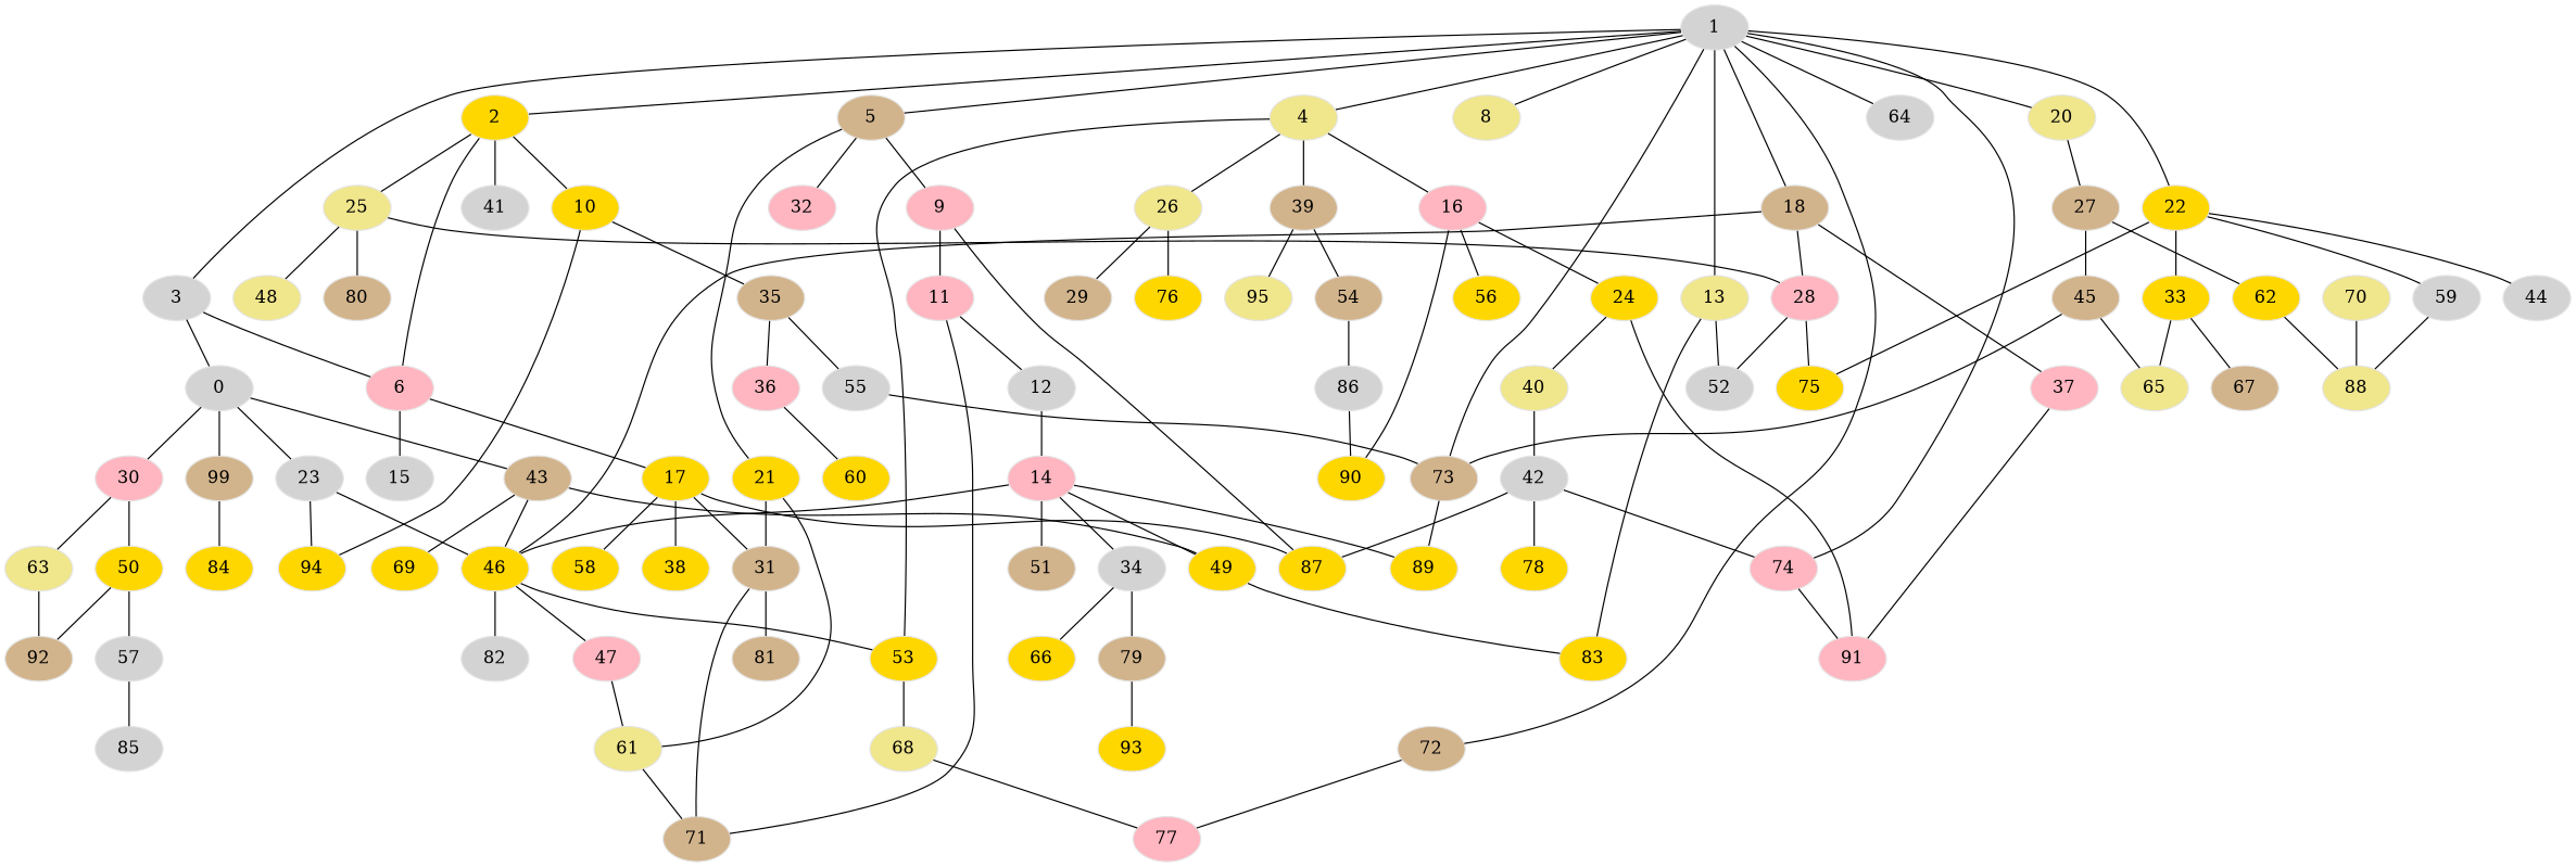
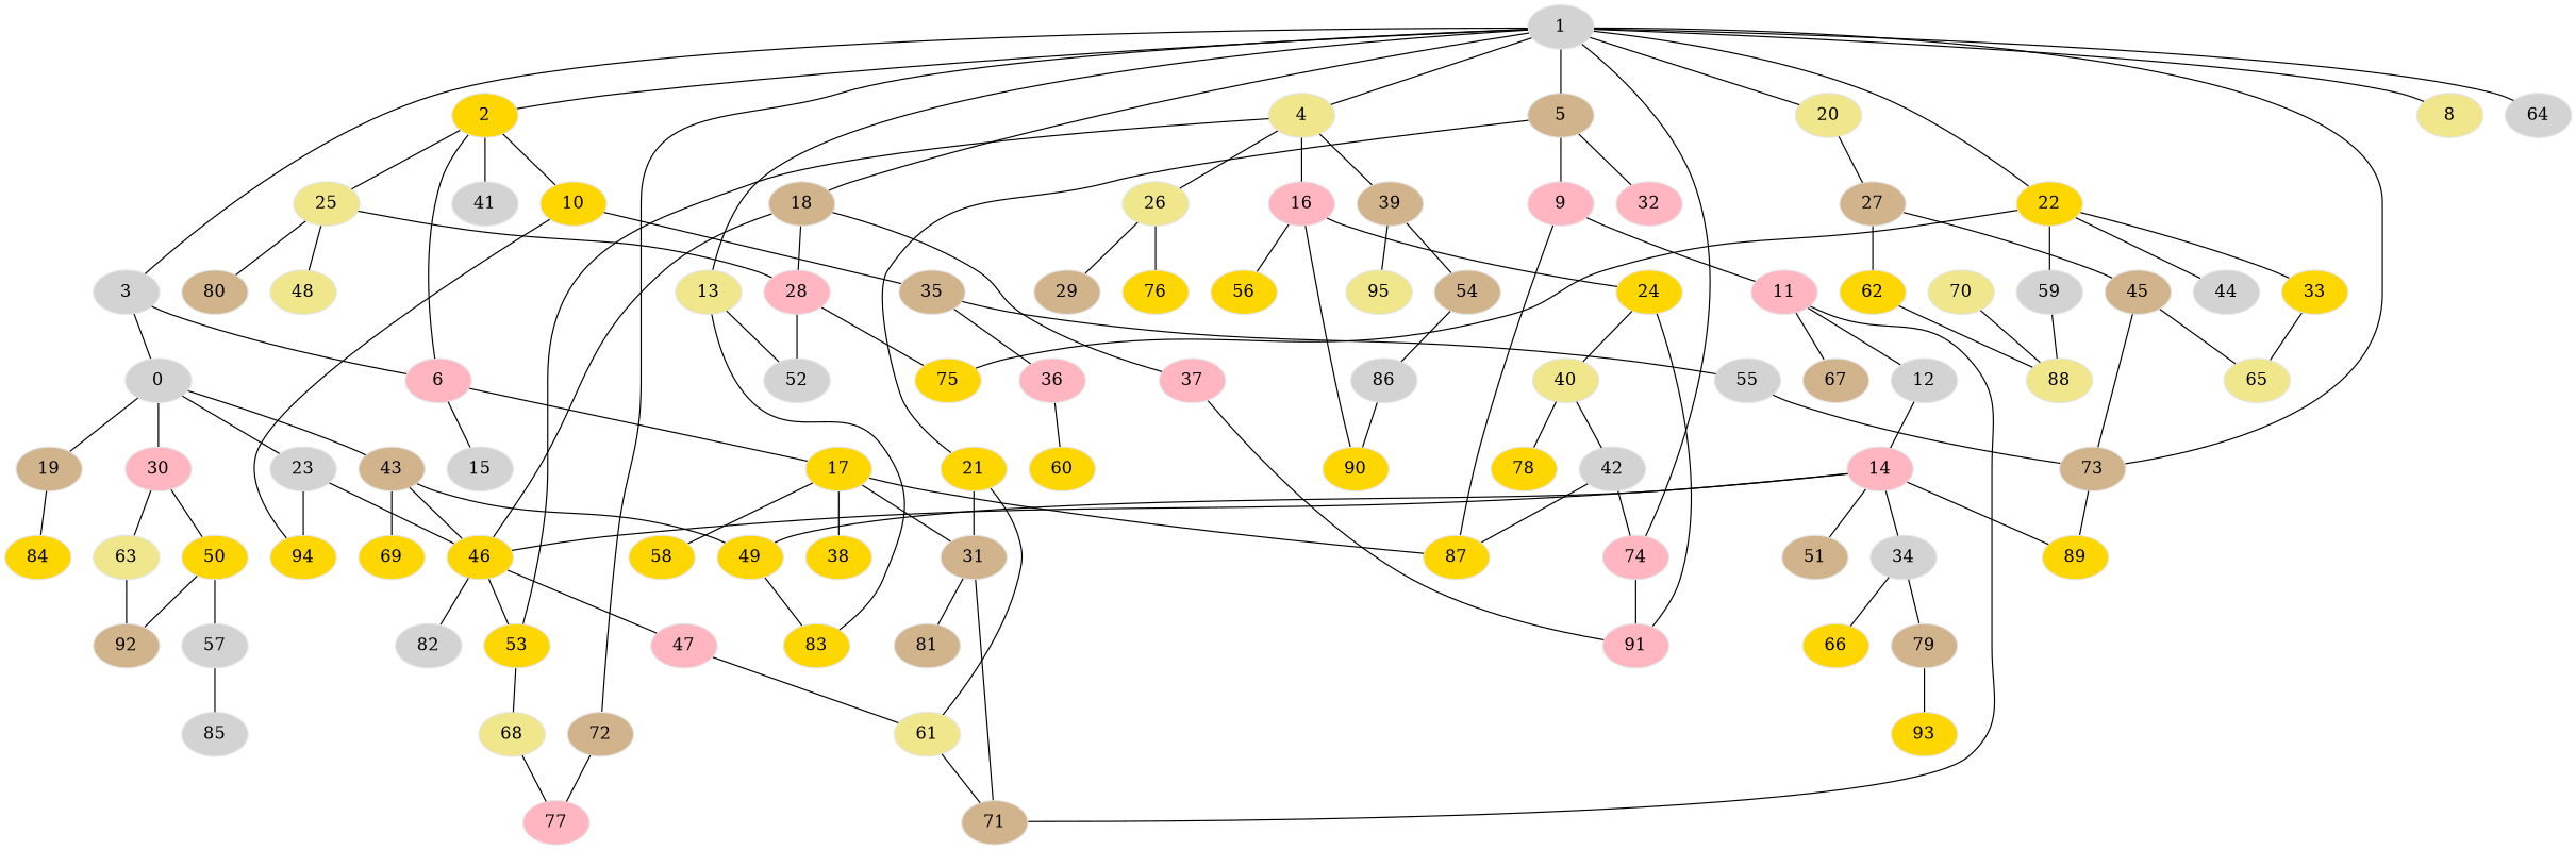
  graph {
    node [color=gray90 fillcolor=gold style=filled]
    1 [fillcolor=lightgrey]
    2
    3 [fillcolor=lightgrey]
    4 [fillcolor=khaki]
    5 [fillcolor=tan]
    8 [fillcolor=khaki]
    13 [fillcolor=khaki]
    18 [fillcolor=tan]
    20 [fillcolor=khaki]
    22
    64 [fillcolor=lightgrey]
    72 [fillcolor=tan]
    73 [fillcolor=tan]
    74 [fillcolor=lightpink]
    6 [fillcolor=lightpink]
    10
    25 [fillcolor=khaki]
    41 [fillcolor=lightgrey]
    n19 [fillcolor=lightgrey label=0]
    16 [fillcolor=lightpink]
    26 [fillcolor=khaki]
    39 [fillcolor=tan]
    53
    9 [fillcolor=lightpink]
    21
    32 [fillcolor=lightpink]
    52 [fillcolor=lightgrey]
    83
    46
    28 [fillcolor=lightpink]
    37 [fillcolor=lightpink]
    27 [fillcolor=tan]
    33
    44 [fillcolor=lightgrey]
    59 [fillcolor=lightgrey]
    75
    77 [fillcolor=lightpink]
    89
    91 [fillcolor=lightpink]
    15 [fillcolor=lightgrey]
    17
    35 [fillcolor=tan]
    94
    48 [fillcolor=khaki]
    80 [fillcolor=tan]
-   19 [fillcolor=tan label=99]
+   19 [fillcolor=tan]
    23 [fillcolor=lightgrey]
    30 [fillcolor=lightpink]
    43 [fillcolor=tan]
    24
    56
    90
    29 [fillcolor=tan]
    76
    54 [fillcolor=tan]
    95 [fillcolor=khaki]
    68 [fillcolor=khaki]
    11 [fillcolor=lightpink]
    87
    31 [fillcolor=tan]
    61 [fillcolor=khaki]
    38
    58
    84
    50
    63 [fillcolor=khaki]
    49
    69
    12 [fillcolor=lightgrey]
    67 [fillcolor=tan]
    71 [fillcolor=tan]
    36 [fillcolor=lightpink]
    55 [fillcolor=lightgrey]
    14 [fillcolor=lightpink]
    34 [fillcolor=lightgrey]
    51 [fillcolor=tan]
    85 [fillcolor=lightgrey]
    66
    79 [fillcolor=tan]
    47 [fillcolor=lightpink]
    82 [fillcolor=lightgrey]
    40 [fillcolor=khaki]
    81 [fillcolor=tan]
    45 [fillcolor=tan]
    62
    65 [fillcolor=khaki]
    88 [fillcolor=khaki]
    42 [fillcolor=lightgrey]
    57 [fillcolor=lightgrey]
    92 [fillcolor=tan]
    93
    60
    86 [fillcolor=lightgrey]
    78
    70 [fillcolor=khaki]
    1 -- 2
    1 -- 3
    1 -- 4
    1 -- 5
    1 -- 8
    1 -- 13
    1 -- 18
    1 -- 20
    1 -- 22
    1 -- 64
    1 -- 72
    1 -- 73
    1 -- 74
    2 -- 6
    2 -- 10
    2 -- 25
    2 -- 41
    3 -- 6
    3 -- n19
    4 -- 16
    4 -- 26
    4 -- 39
    4 -- 53
    5 -- 9
    5 -- 21
    5 -- 32
    13 -- 52
    13 -- 83
    18 -- 46
    18 -- 28
    18 -- 37
    20 -- 27
    22 -- 33
    22 -- 44
    22 -- 59
    22 -- 75
    72 -- 77
    73 -- 89
    74 -- 91
    6 -- 15
    6 -- 17
    10 -- 35
    10 -- 94
    25 -- 28
    25 -- 48
    25 -- 80
    n19 -- 19
    n19 -- 23
    n19 -- 30
    n19 -- 43
    16 -- 24
    16 -- 56
    16 -- 90
    26 -- 29
    26 -- 76
    39 -- 54
    39 -- 95
    53 -- 68
    9 -- 11
    9 -- 87
    21 -- 31
    21 -- 61
    46 -- 53
    46 -- 47
    46 -- 82
    28 -- 52
    28 -- 75
    37 -- 91
    27 -- 45
    27 -- 62
    33 -- 65
    59 -- 88
    17 -- 87
    17 -- 31
    17 -- 38
    17 -- 58
    35 -- 36
    35 -- 55
    19 -- 84
    23 -- 46
    23 -- 94
    30 -- 50
    30 -- 63
    43 -- 46
    43 -- 49
    43 -- 69
    24 -- 91
    24 -- 40
    54 -- 86
    68 -- 77
    11 -- 12
-   33 -- 67
+   11 -- 67
    11 -- 71
    31 -- 71
    31 -- 81
    61 -- 71
    50 -- 57
    50 -- 92
    63 -- 92
    49 -- 83
    12 -- 14
    36 -- 60
    55 -- 73
    14 -- 46
    14 -- 89
    14 -- 49
    14 -- 34
    14 -- 51
    34 -- 66
    34 -- 79
    79 -- 93
    47 -- 61
    40 -- 42
    45 -- 73
    45 -- 65
    62 -- 88
    42 -- 74
    42 -- 87
-   42 -- 78
+   40 -- 78
    57 -- 85
    86 -- 90
    70 -- 88
  }
